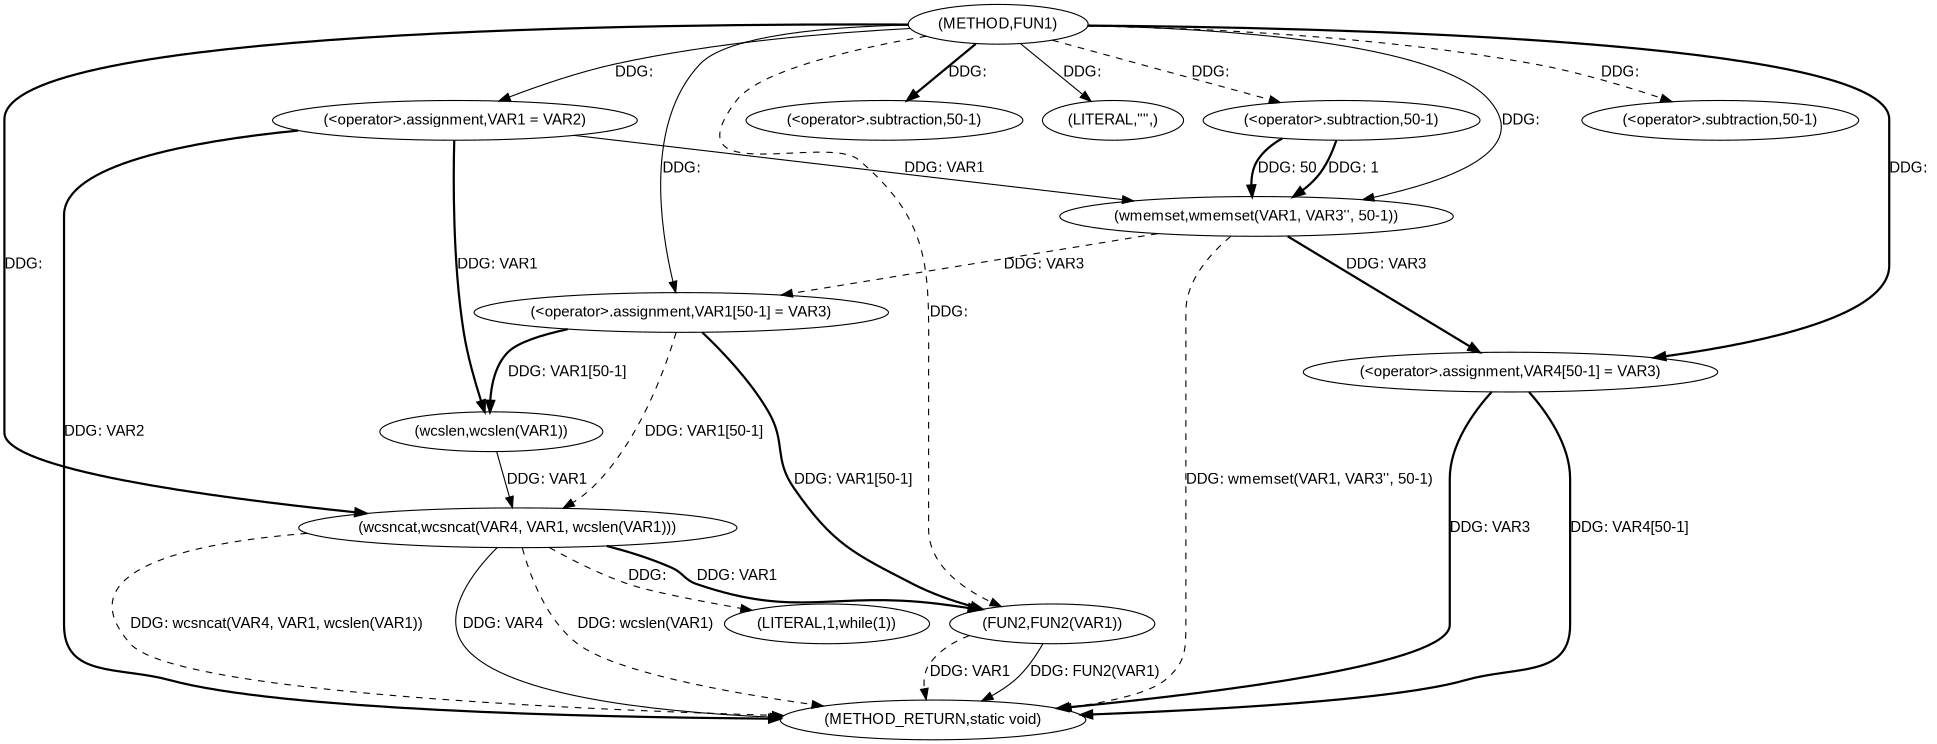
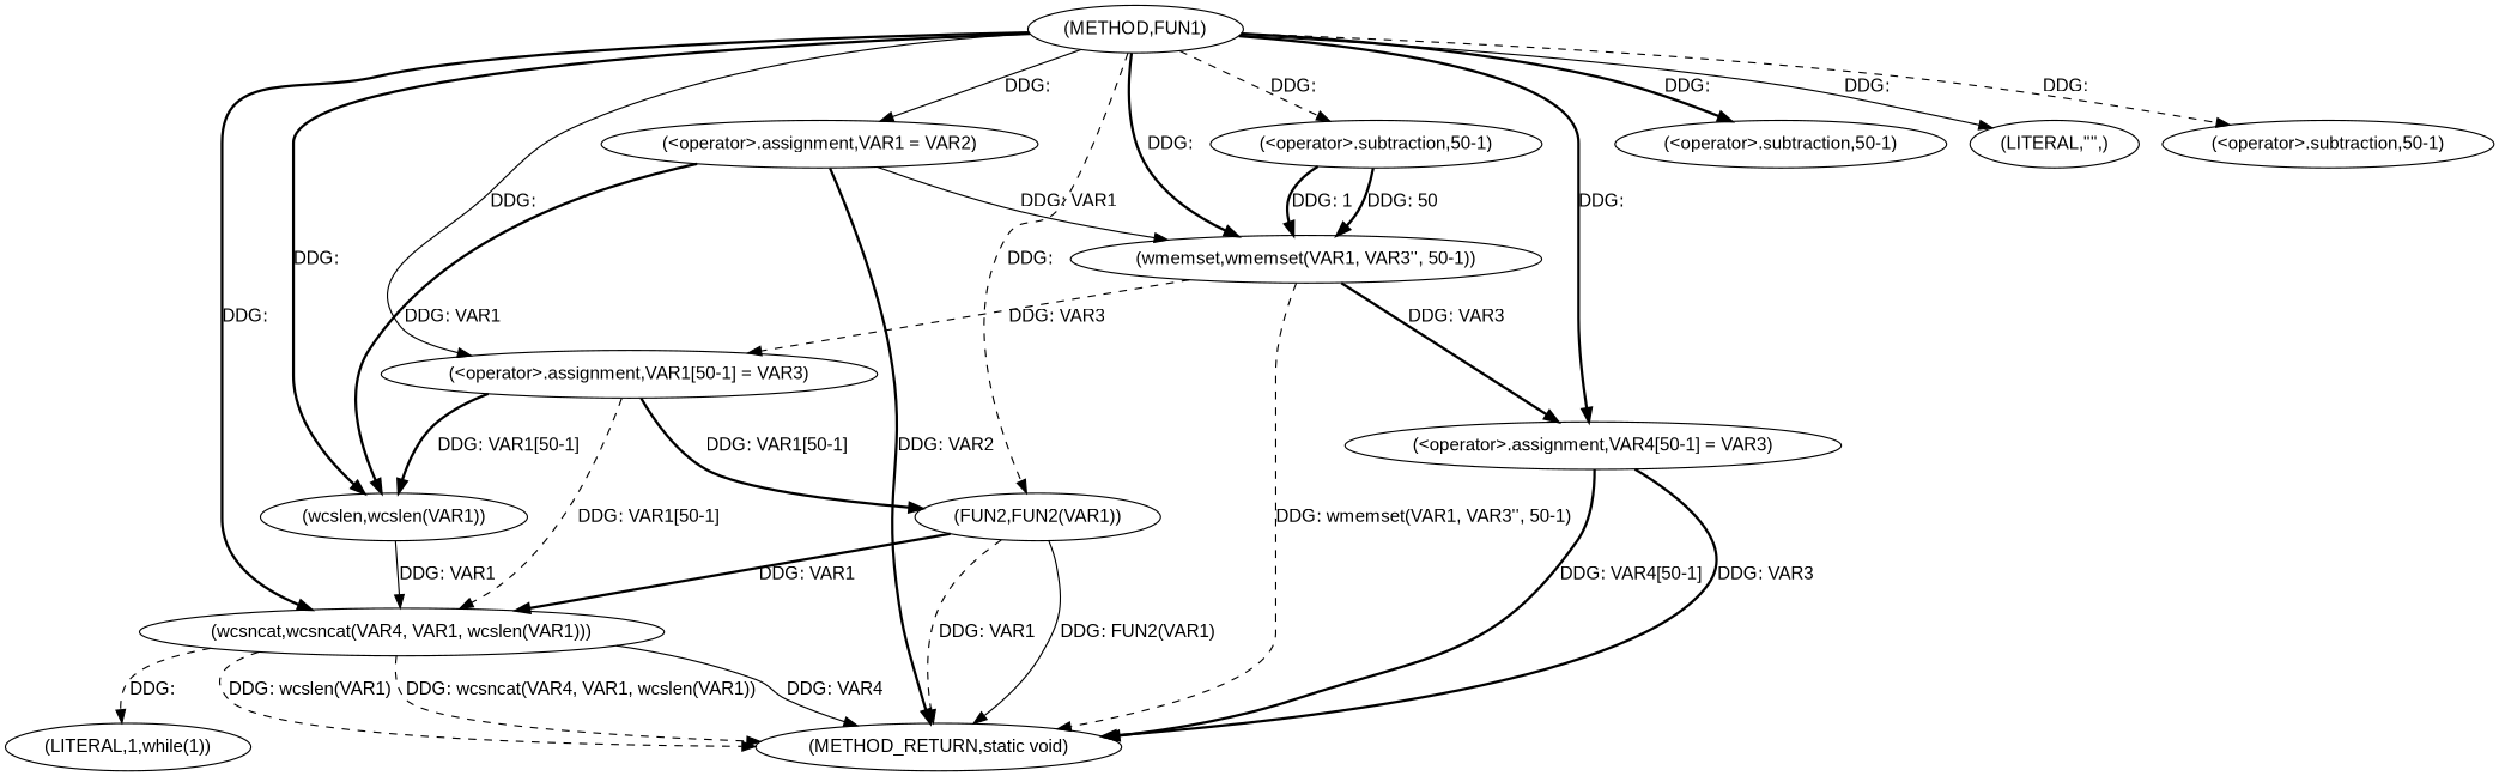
  digraph {
    fontname="Liberation Sans"
    node [fontname="Liberation Sans"]
    edge [fontname="Liberation Sans" style=bold]
    n1 [label="(METHOD,FUN1)"]
    n2 [label="(<operator>.assignment,VAR1 = VAR2)"]
    n3 [label="(wmemset,wmemset(VAR1, VAR3'', 50-1))"]
    n4 [label="(<operator>.subtraction,50-1)"]
    n5 [label="(<operator>.assignment,VAR1[50-1] = VAR3)"]
    n6 [label="(<operator>.subtraction,50-1)"]
    n7 [label="(LITERAL,\"\",)"]
    n8 [label="(wcsncat,wcsncat(VAR4, VAR1, wcslen(VAR1)))"]
    n9 [label="(wcslen,wcslen(VAR1))"]
    n10 [label="(<operator>.assignment,VAR4[50-1] = VAR3)"]
    n11 [label="(<operator>.subtraction,50-1)"]
    n12 [label="(FUN2,FUN2(VAR1))"]
    n13 [label="(METHOD_RETURN,static void)"]
    n14 [label="(LITERAL,1,while(1))"]
    n1 -> n2 [label="DDG: " style=solid]
-   n1 -> n3 [label="DDG: " style=solid]
+   n1 -> n3 [label="DDG: "]
    n1 -> n4 [label="DDG: " style=dashed]
    n1 -> n5 [label="DDG: " style=solid]
    n1 -> n6 [label="DDG: "]
    n1 -> n7 [label="DDG: " style=solid]
    n1 -> n8 [label="DDG: "]
+   n1 -> n9 [label="DDG: "]
    n1 -> n10 [label="DDG: "]
    n1 -> n11 [label="DDG: " style=dashed]
    n1 -> n12 [label="DDG: " style=dashed]
    n2 -> n3 [label="DDG: VAR1" style=solid]
    n2 -> n9 [label="DDG: VAR1"]
    n2 -> n13 [label="DDG: VAR2"]
    n3 -> n5 [label="DDG: VAR3" style=dashed]
    n3 -> n10 [label="DDG: VAR3"]
    n3 -> n13 [label="DDG: wmemset(VAR1, VAR3'', 50-1)" style=dashed]
    n4 -> n3 [label="DDG: 50"]
    n4 -> n3 [label="DDG: 1"]
    n5 -> n8 [label="DDG: VAR1[50-1]" style=dashed]
    n5 -> n9 [label="DDG: VAR1[50-1]"]
    n5 -> n12 [label="DDG: VAR1[50-1]"]
-   n8 -> n12 [label="DDG: VAR1"]
+   n12 -> n8 [label="DDG: VAR1"]
    n8 -> n13 [label="DDG: wcsncat(VAR4, VAR1, wcslen(VAR1))" style=dashed]
    n8 -> n13 [label="DDG: VAR4" style=solid]
    n8 -> n13 [label="DDG: wcslen(VAR1)" style=dashed]
    n8 -> n14 [label="DDG: " style=dashed]
    n9 -> n8 [label="DDG: VAR1" style=solid]
    n10 -> n13 [label="DDG: VAR4[50-1]"]
    n10 -> n13 [label="DDG: VAR3"]
    n12 -> n13 [label="DDG: FUN2(VAR1)" style=solid]
    n12 -> n13 [label="DDG: VAR1" style=dashed]
  }
